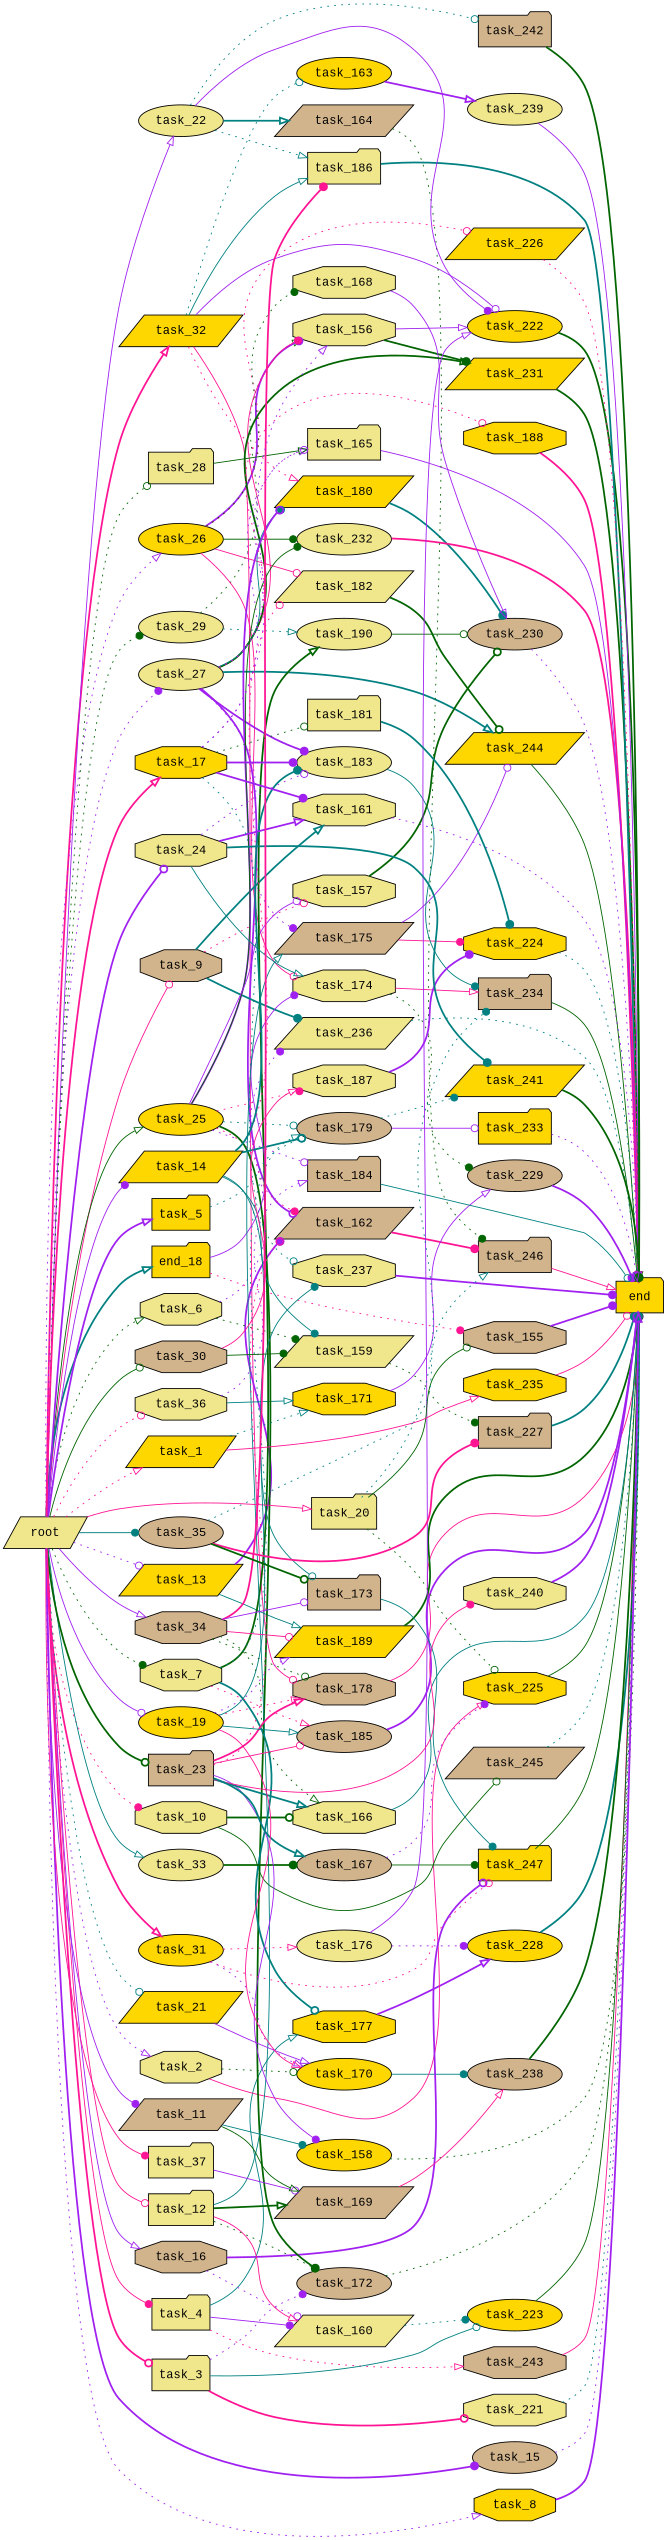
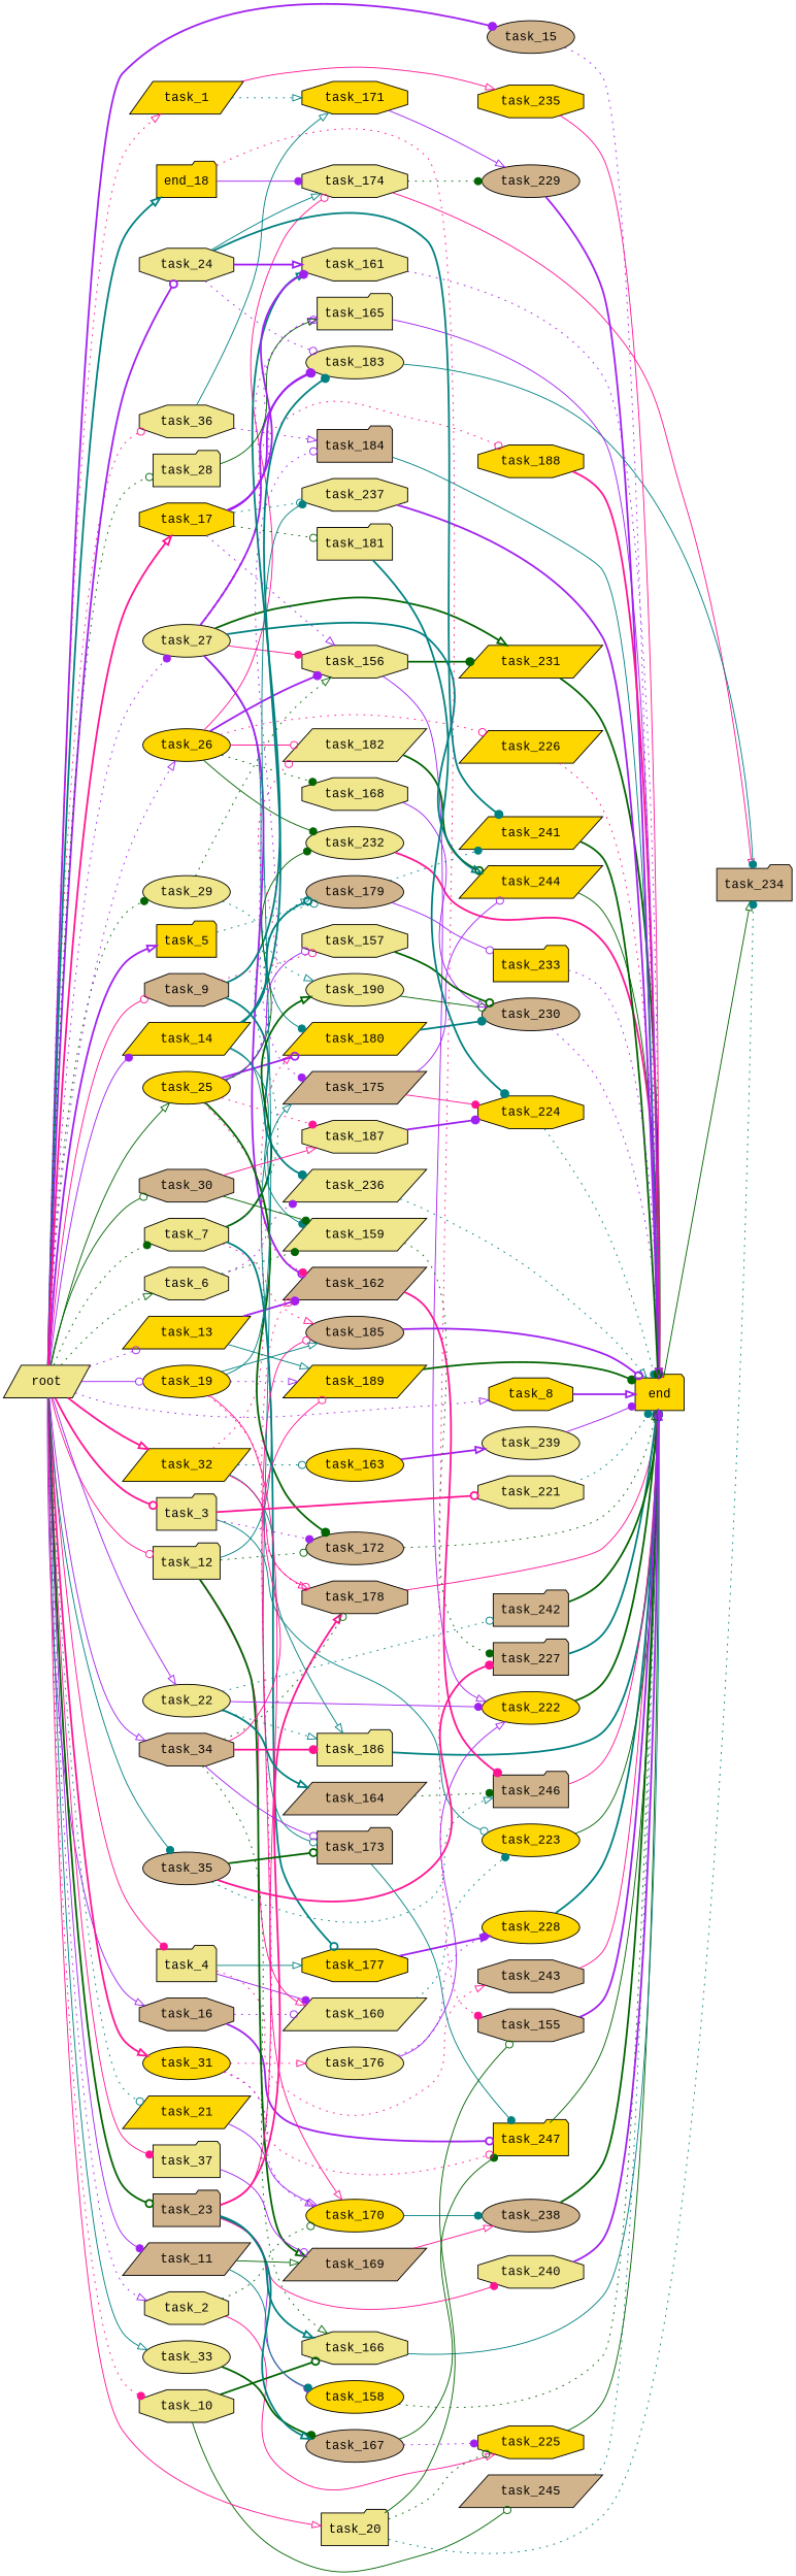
  digraph {
    fontname="Liberation Mono"
    rankdir=LR
    node [fillcolor=khaki fontname="Liberation Mono" shape=octagon style=filled]
    edge [arrowhead=onormal color=purple fontname="Liberation Mono" style=solid]
    task_29 [shape=ellipse]
    task_156
    task_190 [shape=ellipse]
    task_222 [fillcolor=gold shape=ellipse]
    task_231 [fillcolor=gold shape=parallelogram]
    task_230 [fillcolor=tan shape=ellipse]
    task_32 [fillcolor=gold shape=parallelogram]
    task_186 [shape=folder]
    task_180 [fillcolor=gold shape=parallelogram]
    task_178 [fillcolor=tan]
    task_163 [fillcolor=gold shape=ellipse]
    end [fillcolor=gold shape=folder]
    task_239 [shape=ellipse]
    task_26 [fillcolor=gold shape=ellipse]
    task_182 [shape=parallelogram]
    task_174
    task_232 [shape=ellipse]
    task_226 [fillcolor=gold shape=parallelogram]
    task_168
    task_244 [fillcolor=gold shape=parallelogram]
    task_234 [fillcolor=tan shape=folder]
    task_229 [fillcolor=tan shape=ellipse]
    task_247 [fillcolor=gold shape=folder]
    task_27 [shape=ellipse]
    task_175 [fillcolor=tan shape=parallelogram]
    task_188 [fillcolor=gold]
    task_183 [shape=ellipse]
    task_162 [fillcolor=tan shape=parallelogram]
    task_165 [shape=folder]
    task_224 [fillcolor=gold]
    task_246 [fillcolor=tan shape=folder]
    task_4 [shape=folder]
    task_177 [fillcolor=gold]
    task_243 [fillcolor=tan]
    task_160 [shape=parallelogram]
    task_228 [fillcolor=gold shape=ellipse]
    task_223 [fillcolor=gold shape=ellipse]
    task_170 [fillcolor=gold shape=ellipse]
    task_2
    task_225 [fillcolor=gold]
    task_238 [fillcolor=tan shape=ellipse]
    task_13 [fillcolor=gold shape=parallelogram]
    task_189 [fillcolor=gold shape=parallelogram]
    task_235 [fillcolor=gold]
    task_245 [fillcolor=tan shape=parallelogram]
    task_159 [shape=parallelogram]
    task_6
    task_236 [shape=parallelogram]
    task_227 [fillcolor=tan shape=folder]
    task_9 [fillcolor=tan]
    task_161
    task_157
    task_164 [fillcolor=tan shape=parallelogram]
    task_158 [fillcolor=gold shape=ellipse]
    task_242 [fillcolor=tan shape=folder]
    task_171 [fillcolor=gold]
    task_36
    task_184 [fillcolor=tan shape=folder]
    task_16 [fillcolor=tan]
    task_185 [fillcolor=tan shape=ellipse]
    task_15 [fillcolor=tan shape=ellipse]
    task_10
    task_166
    task_173 [fillcolor=tan shape=folder]
    task_240
    task_155 [fillcolor=tan]
    task_167 [fillcolor=tan shape=ellipse]
    task_221
    task_237
    task_172 [fillcolor=tan shape=ellipse]
    task_25 [fillcolor=gold shape=ellipse]
    task_187
    task_179 [fillcolor=tan shape=ellipse]
    task_241 [fillcolor=gold shape=parallelogram]
    task_233 [fillcolor=gold shape=folder]
    task_31 [fillcolor=gold shape=ellipse]
    task_176 [shape=ellipse]
    task_169 [fillcolor=tan shape=parallelogram]
    task_7
    n80 [fillcolor=gold label=end_18 shape=folder]
    task_12 [shape=folder]
    task_33 [shape=ellipse]
    task_14 [fillcolor=gold shape=parallelogram]
    task_24
    task_21 [fillcolor=gold shape=parallelogram]
    task_37 [shape=folder]
    task_23 [fillcolor=tan shape=folder]
    root [shape=parallelogram]
    task_5 [fillcolor=gold shape=folder]
    task_11 [fillcolor=tan shape=parallelogram]
    task_3 [shape=folder]
    task_19 [fillcolor=gold shape=ellipse]
    task_22 [shape=ellipse]
    task_28 [shape=folder]
    task_34 [fillcolor=tan]
    task_17 [fillcolor=gold]
    task_20 [shape=folder]
    task_1 [fillcolor=gold shape=parallelogram]
    task_35 [fillcolor=tan shape=ellipse]
    task_30 [fillcolor=tan]
    task_8 [fillcolor=gold]
    task_181 [shape=folder]
    task_29 -> task_156 [color=darkgreen style=dotted]
    task_29 -> task_190 [color=teal style=dotted]
    task_156 -> task_222
    task_156 -> task_231 [arrowhead=dot color=darkgreen style=bold]
    task_190 -> task_230 [arrowhead=odot color=darkgreen]
    task_222 -> end [color=darkgreen style=bold]
    task_231 -> end [arrowhead=odot color=darkgreen style=bold]
    task_230 -> end [arrowhead=odot style=dotted]
-   task_32 -> task_222 [arrowhead=odot]
    task_32 -> task_186 [color=teal]
    task_32 -> task_180 [color=deeppink style=dotted]
    task_32 -> task_178 [arrowhead=odot color=deeppink]
    task_32 -> task_163 [arrowhead=odot color=teal style=dotted]
    task_186 -> end [arrowhead=dot color=teal style=bold]
    task_180 -> task_230 [arrowhead=dot color=teal style=bold]
    task_178 -> end [arrowhead=dot color=deeppink]
    task_163 -> task_239 [style=bold]
    task_239 -> end [arrowhead=dot]
    task_26 -> task_156 [arrowhead=dot style=bold]
    task_26 -> task_182 [arrowhead=odot color=deeppink]
    task_26 -> task_174 [arrowhead=odot color=deeppink]
    task_26 -> task_232 [arrowhead=dot color=darkgreen]
    task_26 -> task_226 [arrowhead=odot color=deeppink style=dotted]
    task_26 -> task_168 [arrowhead=dot color=darkgreen style=dotted]
    task_182 -> task_244 [arrowhead=odot color=darkgreen style=bold]
    task_174 -> task_234 [color=deeppink]
    task_174 -> task_229 [arrowhead=dot color=darkgreen style=dotted]
    task_232 -> end [arrowhead=odot color=deeppink style=bold]
    task_226 -> end [arrowhead=odot color=deeppink style=dotted]
    task_168 -> task_230
    task_244 -> end [color=darkgreen]
-   task_234 -> end [color=darkgreen]
+   end -> task_234 [color=darkgreen]
    task_229 -> end [arrowhead=dot style=bold]
    task_247 -> end [arrowhead=dot color=darkgreen]
    task_27 -> task_156 [arrowhead=dot color=deeppink]
    task_27 -> task_231 [color=darkgreen style=bold]
    task_27 -> task_180 [arrowhead=dot color=teal]
    task_27 -> task_244 [color=teal style=bold]
    task_27 -> task_175 [arrowhead=dot style=dotted]
    task_27 -> task_188 [arrowhead=odot color=deeppink style=dotted]
    task_27 -> task_183 [arrowhead=dot style=bold]
    task_27 -> task_162 [arrowhead=odot style=bold]
    task_27 -> task_165 [style=dotted]
    task_175 -> task_244 [arrowhead=odot]
    task_175 -> task_224 [arrowhead=dot color=deeppink]
    task_188 -> end [color=deeppink style=bold]
    task_183 -> task_234 [arrowhead=dot color=teal]
    task_162 -> task_246 [arrowhead=dot color=deeppink style=bold]
    task_165 -> end
    task_224 -> end [arrowhead=dot color=teal style=dotted]
    task_246 -> end [color=deeppink]
    task_4 -> task_177 [color=teal]
    task_4 -> task_243 [color=deeppink style=dotted]
    task_4 -> task_160 [arrowhead=dot]
    task_177 -> task_228 [style=bold]
    task_243 -> end [arrowhead=dot color=deeppink]
    task_160 -> task_223 [arrowhead=dot color=teal style=dotted]
    task_228 -> end [arrowhead=odot color=teal style=bold]
    task_223 -> end [arrowhead=dot color=darkgreen]
    task_170 -> task_238 [arrowhead=dot color=teal]
    task_2 -> task_170 [arrowhead=odot color=darkgreen style=dotted]
    task_2 -> task_225 [color=deeppink]
    task_225 -> end [arrowhead=dot color=darkgreen]
    task_238 -> end [arrowhead=dot color=darkgreen style=bold]
    task_13 -> task_162 [arrowhead=dot style=bold]
    task_13 -> task_189 [color=teal]
    task_189 -> end [arrowhead=dot color=darkgreen style=bold]
    task_235 -> end [arrowhead=odot color=deeppink]
    task_245 -> end [arrowhead=odot color=teal style=dotted]
    task_159 -> task_227 [arrowhead=dot color=darkgreen style=dotted]
    task_6 -> task_159 [arrowhead=dot color=darkgreen style=dotted]
    task_6 -> task_236 [arrowhead=dot style=dotted]
    task_236 -> end [color=teal style=dotted]
    task_227 -> end [arrowhead=dot color=teal style=bold]
    task_9 -> task_236 [arrowhead=dot color=teal style=bold]
    task_9 -> task_161 [color=teal style=bold]
    task_9 -> task_157 [arrowhead=odot color=deeppink style=dotted]
    task_161 -> end [style=dotted]
    task_157 -> task_230 [arrowhead=odot color=darkgreen style=bold]
    task_164 -> task_246 [arrowhead=dot color=darkgreen style=dotted]
    task_158 -> end [arrowhead=dot color=darkgreen style=dotted]
    task_242 -> end [arrowhead=odot color=darkgreen style=bold]
    task_171 -> task_229
    task_36 -> task_171 [color=teal]
    task_36 -> task_184 [style=dotted]
    task_184 -> end [arrowhead=odot color=teal]
    task_16 -> task_247 [arrowhead=odot style=bold]
    task_16 -> task_160 [arrowhead=odot style=dotted]
    task_185 -> end [arrowhead=odot style=bold]
    task_15 -> end [arrowhead=odot style=dotted]
    task_10 -> task_245 [arrowhead=odot color=darkgreen]
    task_10 -> task_166 [arrowhead=odot color=darkgreen style=bold]
    task_166 -> end [arrowhead=odot color=teal]
    task_173 -> task_247 [arrowhead=dot color=teal]
    task_240 -> end [style=bold]
    task_155 -> end [arrowhead=dot style=bold]
    task_167 -> task_247 [arrowhead=dot color=darkgreen]
    task_167 -> task_225 [arrowhead=dot style=dotted]
    task_221 -> end [arrowhead=dot color=teal style=dotted]
    task_237 -> end [arrowhead=dot style=bold]
    task_172 -> end [color=darkgreen style=dotted]
    task_25 -> task_180 [arrowhead=odot style=bold]
    task_25 -> task_232 [arrowhead=dot color=darkgreen]
    task_25 -> task_162 [arrowhead=dot color=deeppink style=dotted]
    task_25 -> task_157 [arrowhead=odot]
    task_25 -> task_184 [arrowhead=odot style=dotted]
    task_25 -> task_172 [arrowhead=dot color=darkgreen style=bold]
    task_25 -> task_187 [arrowhead=dot color=deeppink style=dotted]
    task_25 -> task_179 [arrowhead=odot color=teal style=dotted]
    task_187 -> task_224 [arrowhead=dot style=bold]
    task_179 -> task_241 [arrowhead=dot color=teal style=dotted]
    task_179 -> task_233 [arrowhead=odot]
    task_241 -> end [arrowhead=dot color=darkgreen style=bold]
    task_233 -> end [style=dotted]
    task_31 -> task_247 [arrowhead=odot color=deeppink style=dotted]
    task_31 -> task_170 [style=dotted]
    task_31 -> task_176 [color=deeppink style=dotted]
    task_176 -> task_222
    task_176 -> task_228 [arrowhead=dot style=dotted]
    task_169 -> task_238 [color=deeppink]
    task_7 -> task_190 [color=darkgreen style=bold]
    task_7 -> task_177 [arrowhead=odot color=teal style=bold]
    task_7 -> task_185 [color=deeppink style=dotted]
    task_7 -> task_179 [color=teal style=dotted]
    n80 -> task_174 [arrowhead=dot]
    n80 -> task_155 [arrowhead=dot color=deeppink style=dotted]
    task_12 -> task_175 [color=teal]
    task_12 -> task_160 [color=deeppink]
    task_12 -> task_172 [arrowhead=odot color=darkgreen style=dotted]
    task_12 -> task_169 [color=darkgreen style=bold]
    task_33 -> task_167 [arrowhead=dot color=darkgreen style=bold]
    task_14 -> task_182 [arrowhead=odot color=deeppink style=dotted]
    task_14 -> task_183 [arrowhead=dot color=teal style=bold]
    task_14 -> task_159 [arrowhead=dot color=teal]
    task_14 -> task_173 [arrowhead=odot color=teal]
    task_14 -> task_179 [arrowhead=odot color=teal style=bold]
    task_24 -> task_174 [color=teal]
    task_24 -> task_183 [arrowhead=odot style=dotted]
    task_24 -> task_161 [style=bold]
    task_24 -> task_241 [arrowhead=dot color=teal style=bold]
    task_21 -> task_170
    task_37 -> task_169 [arrowhead=odot]
    task_23 -> task_178 [color=deeppink style=bold]
    task_23 -> task_162 [arrowhead=odot color=deeppink style=dotted]
    task_23 -> task_158 [arrowhead=dot]
    task_23 -> task_185 [arrowhead=odot color=deeppink]
    task_23 -> task_166 [color=teal style=bold]
    task_23 -> task_240 [arrowhead=dot color=deeppink]
    task_23 -> task_167 [color=teal style=bold]
    root -> task_29 [arrowhead=dot color=darkgreen style=dotted]
    root -> task_32 [color=deeppink style=bold]
    root -> task_26 [style=dotted]
    root -> task_27 [arrowhead=dot style=dotted]
    root -> task_4 [arrowhead=dot color=deeppink]
    root -> task_2 [style=dotted]
    root -> task_13 [arrowhead=odot style=dotted]
    root -> task_6 [color=darkgreen style=dotted]
    root -> task_9 [arrowhead=odot color=deeppink]
    root -> task_36 [arrowhead=odot color=deeppink style=dotted]
    root -> task_16
    root -> task_15 [arrowhead=dot style=bold]
    root -> task_10 [arrowhead=dot color=deeppink style=dotted]
    root -> task_25 [color=darkgreen]
    root -> task_31 [color=deeppink style=bold]
    root -> task_7 [arrowhead=dot color=darkgreen style=dotted]
    root -> n80 [color=teal style=bold]
    root -> task_12 [arrowhead=odot color=deeppink]
    root -> task_33 [color=teal]
    root -> task_14 [arrowhead=dot]
    root -> task_24 [arrowhead=odot style=bold]
    root -> task_21 [arrowhead=odot color=teal style=dotted]
    root -> task_37 [arrowhead=dot color=deeppink]
    root -> task_23 [arrowhead=odot color=darkgreen style=bold]
    root -> task_5 [style=bold]
    root -> task_11 [arrowhead=dot]
    root -> task_3 [arrowhead=odot color=deeppink style=bold]
    root -> task_19 [arrowhead=odot]
    root -> task_22
    root -> task_28 [arrowhead=odot color=darkgreen style=dotted]
    root -> task_34
    root -> task_17 [color=deeppink style=bold]
    root -> task_20 [color=deeppink]
    root -> task_1 [color=deeppink style=dotted]
    root -> task_35 [arrowhead=dot color=teal]
    root -> task_30 [arrowhead=odot color=darkgreen]
    root -> task_8 [style=dotted]
    task_5 -> task_179 [arrowhead=odot color=teal style=dotted]
    task_11 -> task_158 [arrowhead=dot color=teal]
    task_11 -> task_169 [color=darkgreen]
    task_3 -> task_223 [arrowhead=odot color=teal]
    task_3 -> task_221 [arrowhead=odot color=deeppink style=bold]
    task_3 -> task_172 [arrowhead=dot style=dotted]
    task_19 -> task_178 [color=deeppink style=dotted]
    task_19 -> task_170 [color=deeppink]
    task_19 -> task_189 [style=dotted]
    task_19 -> task_185 [color=teal]
    task_19 -> task_237 [arrowhead=dot color=teal]
    task_22 -> task_222 [arrowhead=dot]
    task_22 -> task_186 [color=teal style=dotted]
    task_22 -> task_164 [color=teal style=bold]
    task_22 -> task_242 [arrowhead=odot color=teal style=dotted]
    task_28 -> task_165 [color=darkgreen]
    task_34 -> task_186 [arrowhead=dot color=deeppink style=bold]
    task_34 -> task_178 [arrowhead=odot color=darkgreen style=dotted]
    task_34 -> task_189 [arrowhead=odot color=deeppink]
    task_34 -> task_166 [color=darkgreen style=dotted]
    task_34 -> task_173 [arrowhead=odot]
    task_17 -> task_156 [style=dotted]
    task_17 -> task_183 [arrowhead=dot style=bold]
    task_17 -> task_165 [arrowhead=odot style=dotted]
    task_17 -> task_161 [arrowhead=dot style=bold]
    task_17 -> task_237 [arrowhead=odot color=teal style=dotted]
    task_17 -> task_181 [arrowhead=odot color=darkgreen style=dotted]
    task_20 -> task_234 [arrowhead=dot color=teal style=dotted]
    task_20 -> task_225 [arrowhead=odot color=darkgreen style=dotted]
    task_20 -> task_155 [arrowhead=odot color=darkgreen]
    task_1 -> task_235 [color=deeppink]
    task_1 -> task_171 [color=teal style=dotted]
    task_35 -> task_246 [color=teal style=dotted]
    task_35 -> task_227 [arrowhead=dot color=deeppink style=bold]
    task_35 -> task_173 [arrowhead=odot color=darkgreen style=bold]
    task_30 -> task_159 [arrowhead=dot color=darkgreen]
    task_30 -> task_187 [color=deeppink]
    task_8 -> end [style=bold]
    task_181 -> task_224 [arrowhead=dot color=teal style=bold]
  }
